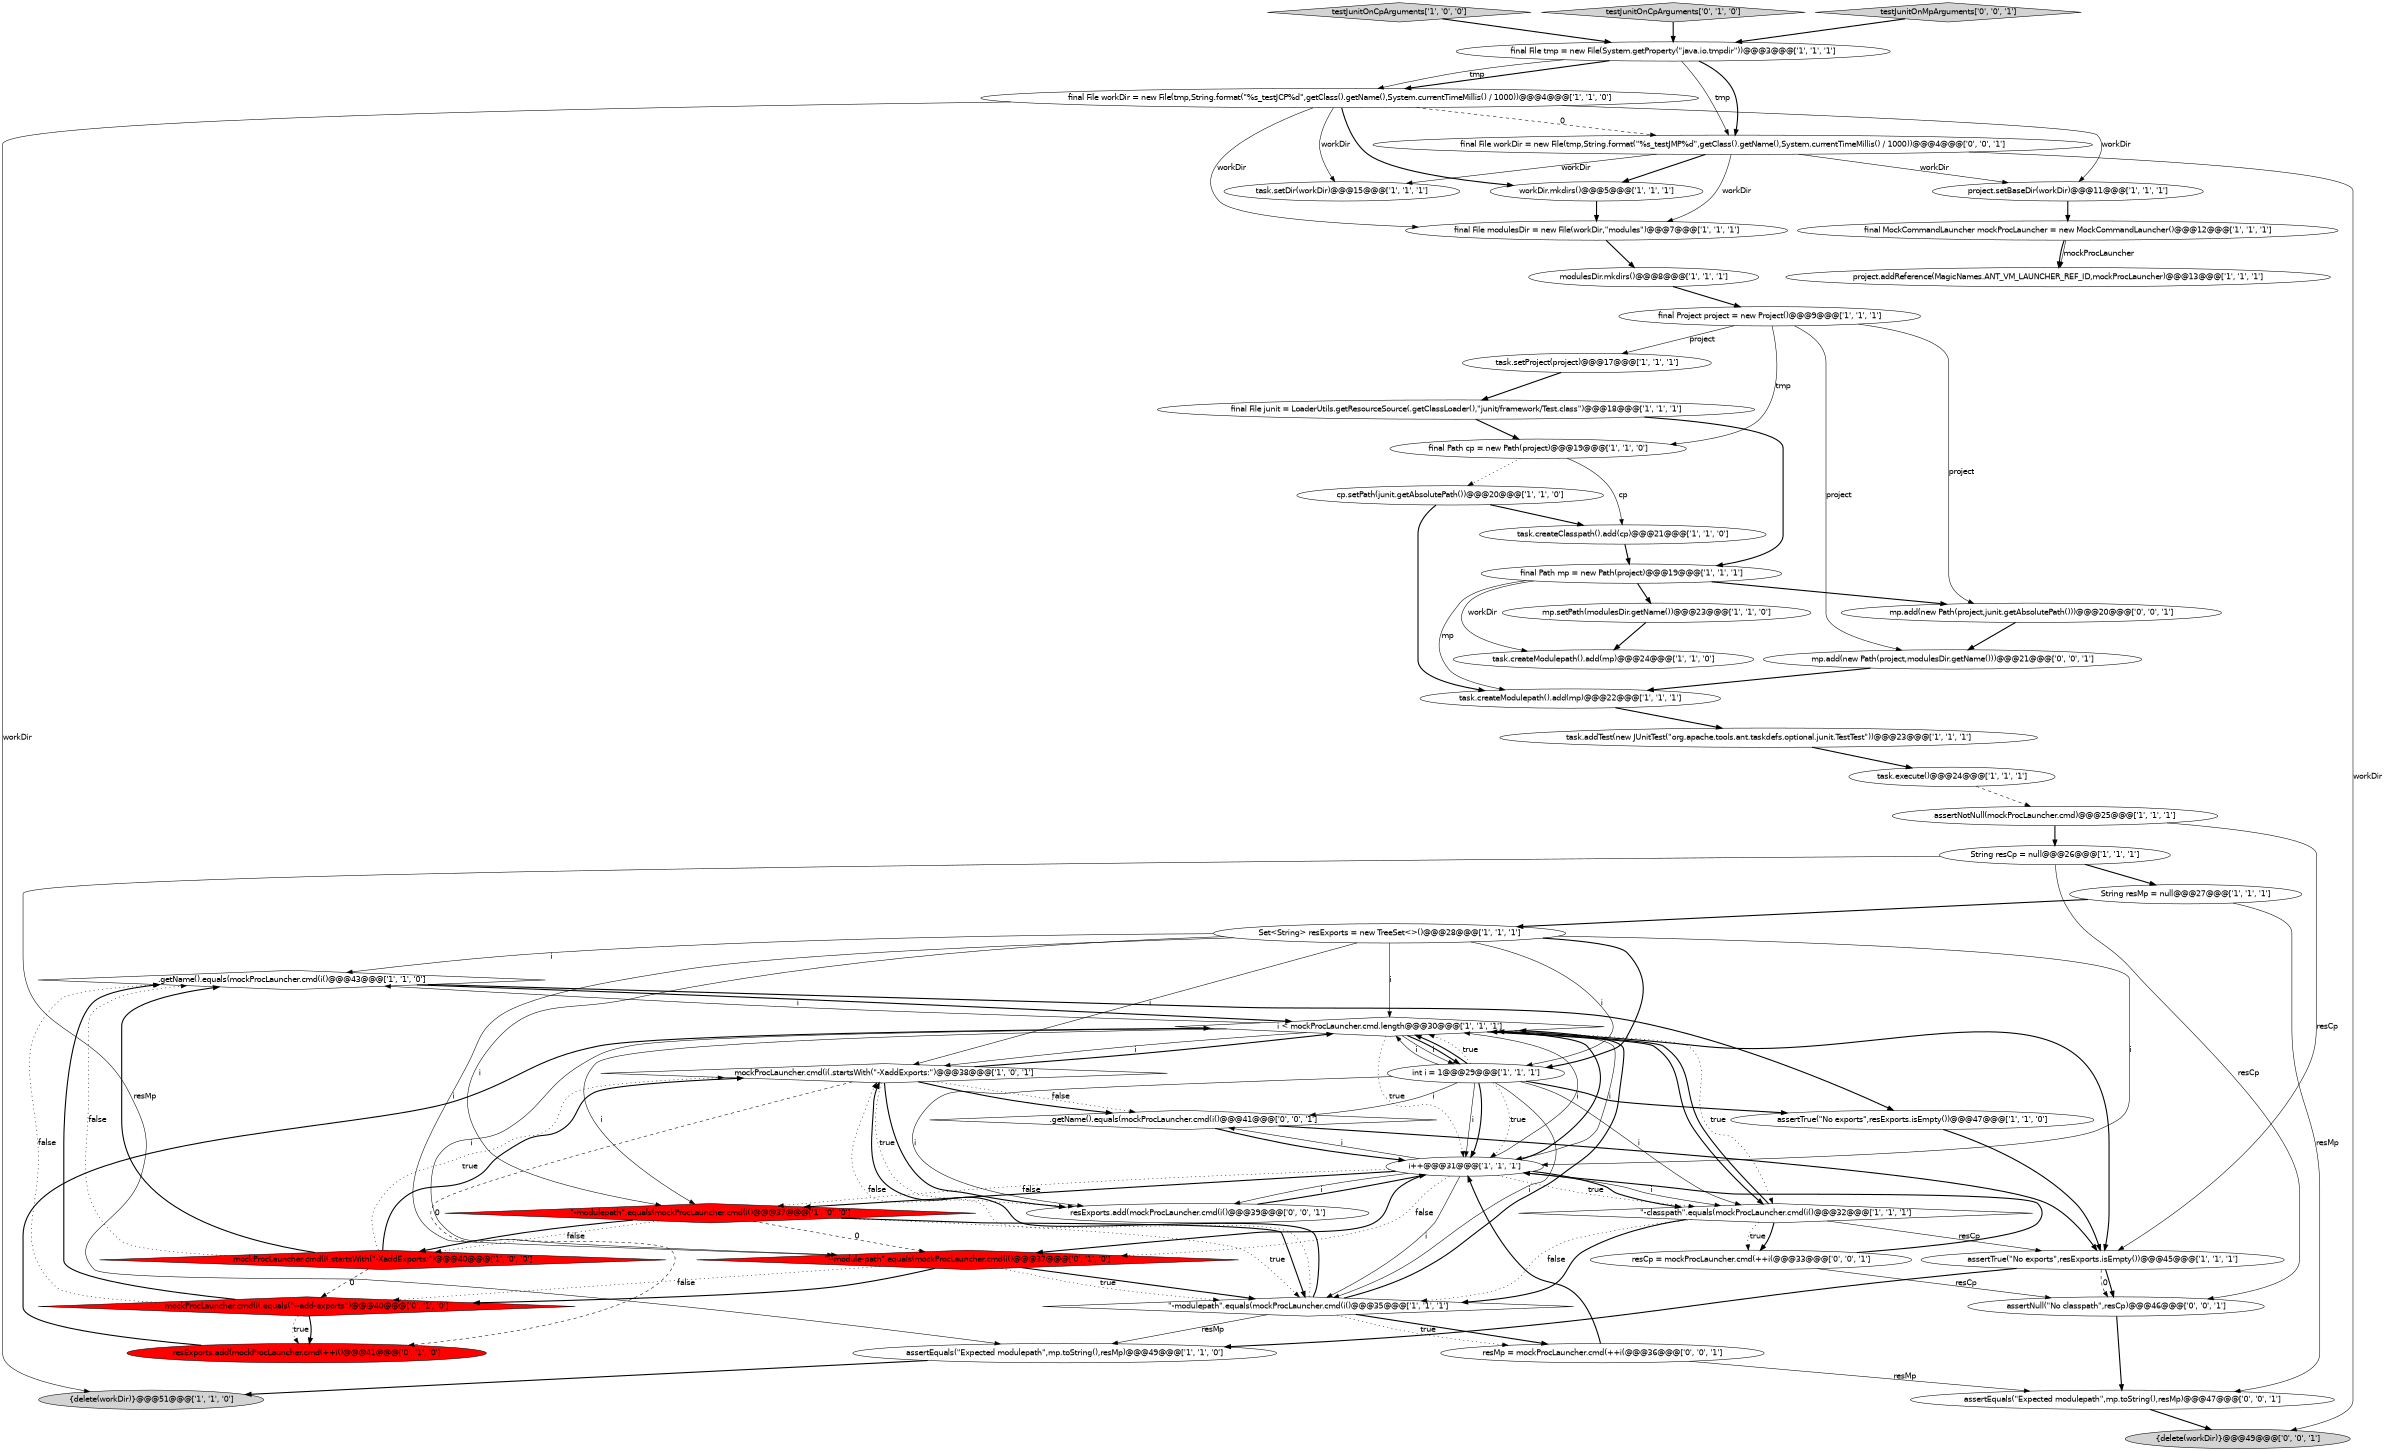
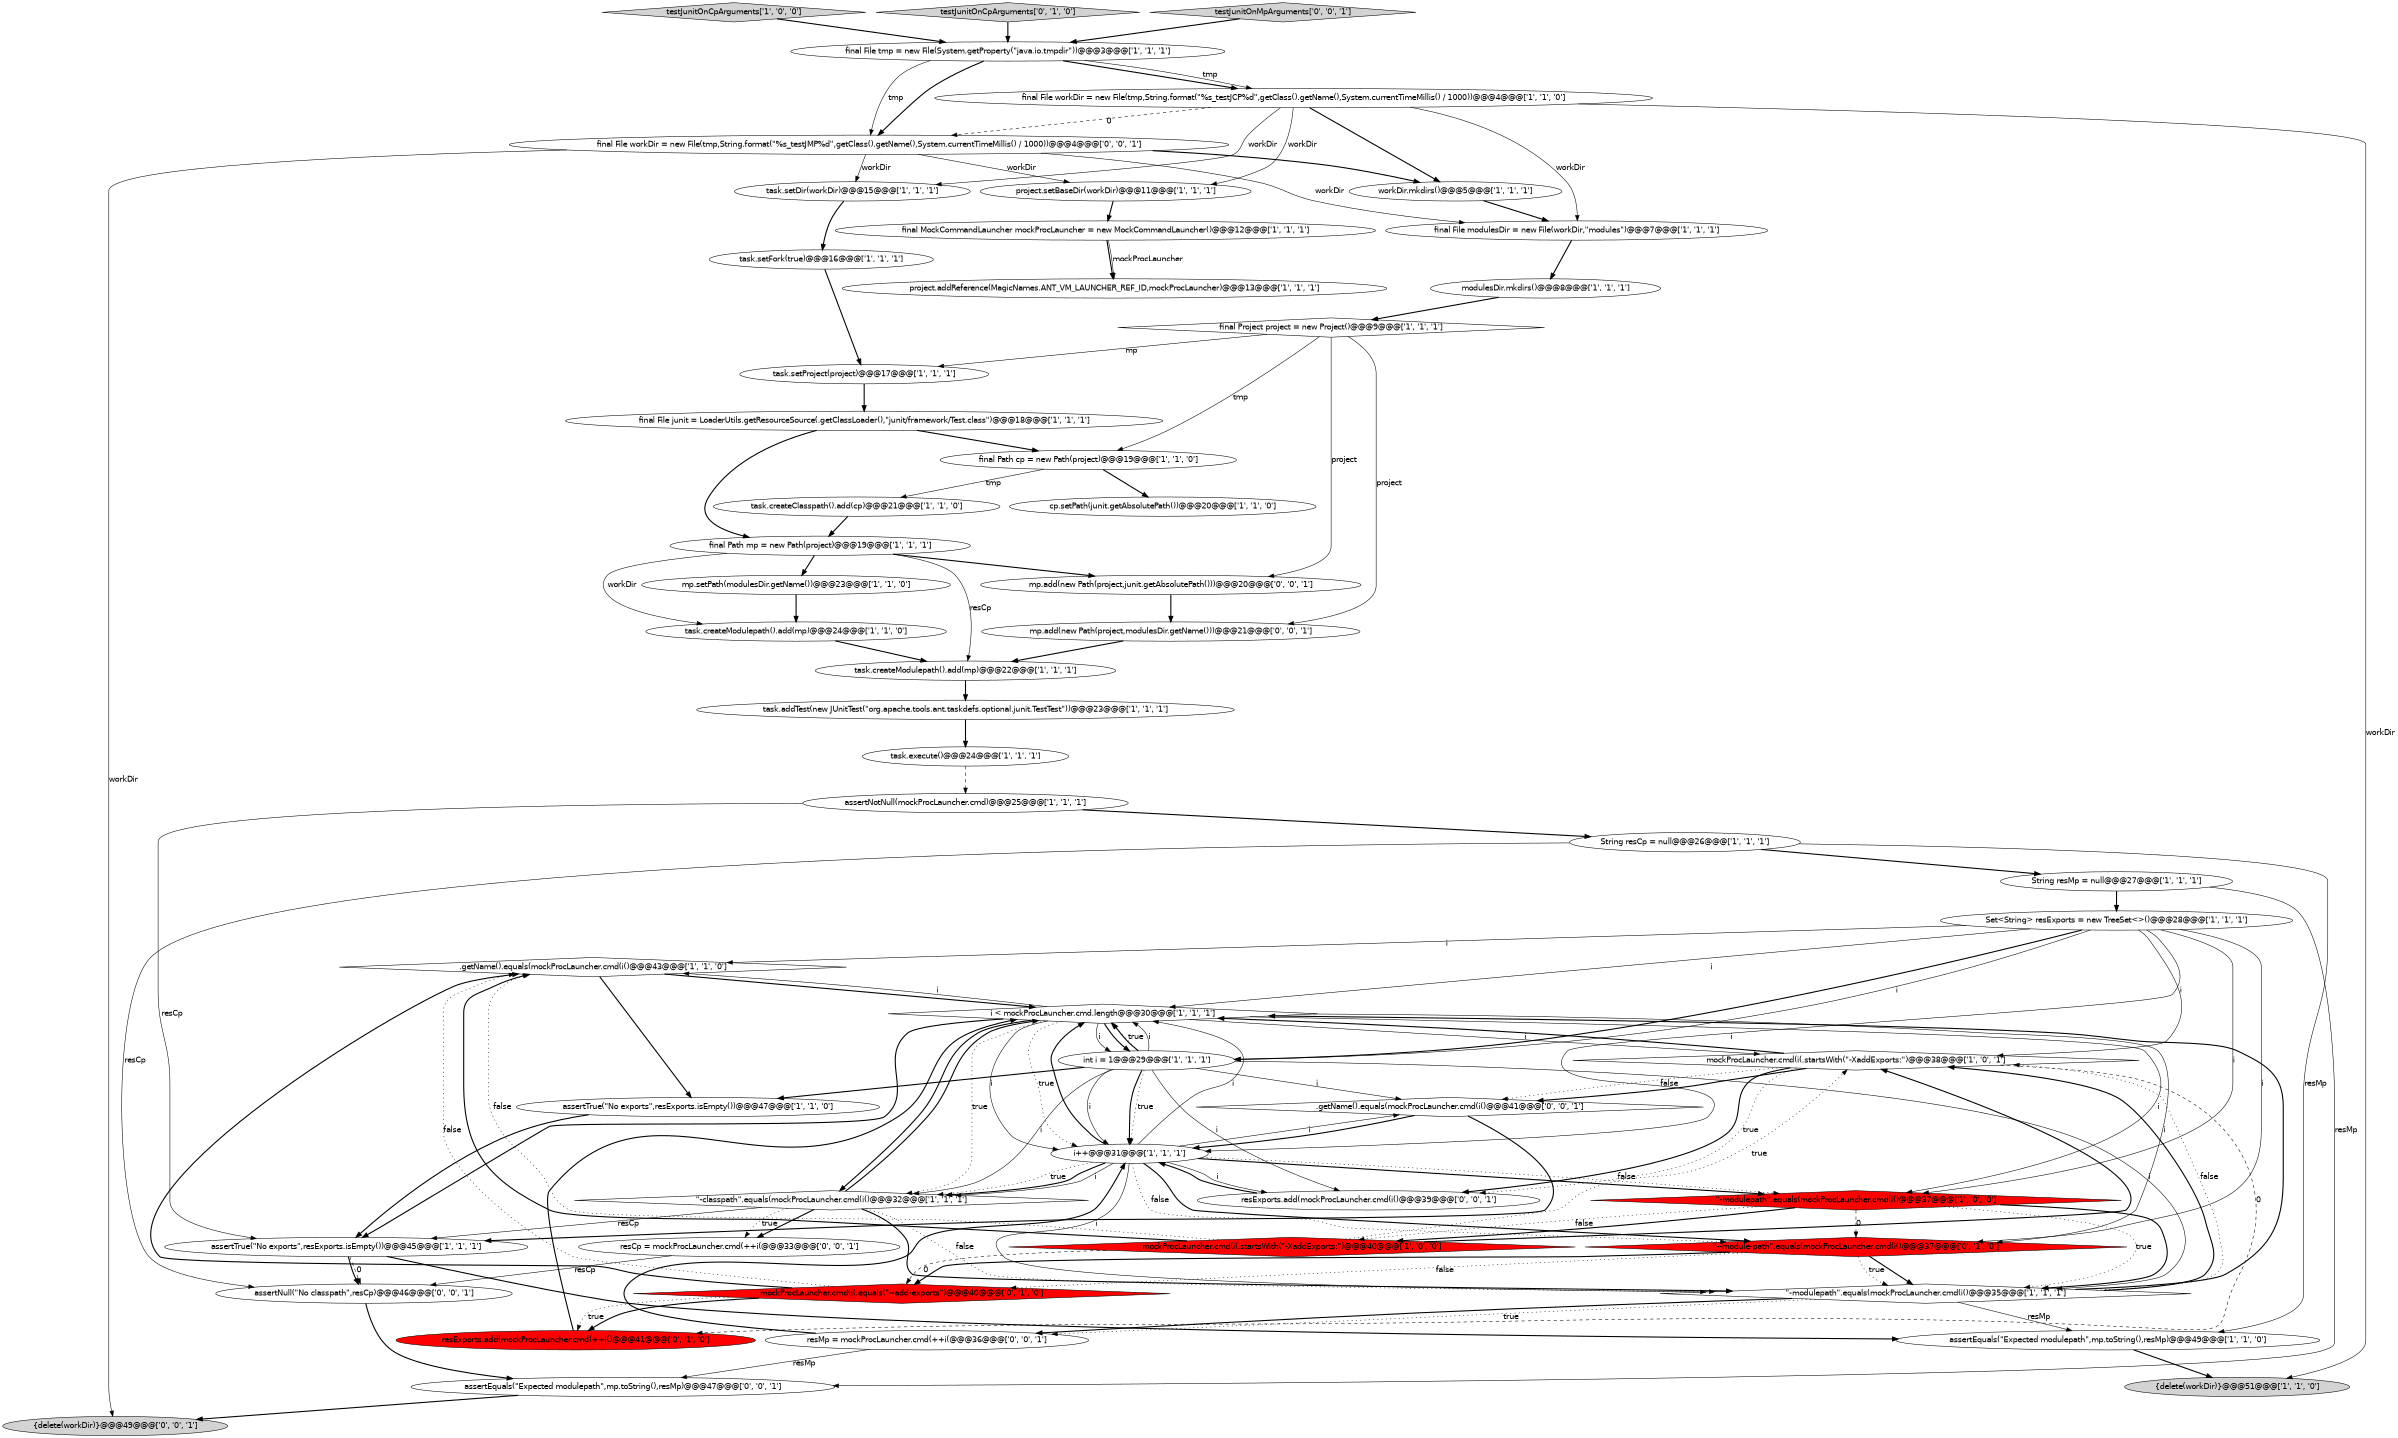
  digraph {
    fontname="DejaVu Sans"
    node [fillcolor=white fontname="DejaVu Sans" shape=ellipse style=filled]
    edge [fontname="DejaVu Sans" style=bold]
+   n1 [label="task.setFork(true)@@@16@@@['1', '1', '1']"]
    n2 [label="task.setProject(project)@@@17@@@['1', '1', '1']"]
    n3 [label="final File junit = LoaderUtils.getResourceSource(.getClassLoader(),\"junit/framework/Test.class\")@@@18@@@['1', '1', '1']"]
    n4 [fillcolor=red label="mockProcLauncher.cmd(i(.equals(\"--add-exports\")@@@40@@@['0', '1', '0']" shape=diamond]
    n5 [fillcolor=red label="resExports.add(mockProcLauncher.cmd(++i()@@@41@@@['0', '1', '0']"]
    n6 [label=".getName().equals(mockProcLauncher.cmd(i()@@@43@@@['1', '1', '0']" shape=diamond]
    n7 [label="i < mockProcLauncher.cmd.length@@@30@@@['1', '1', '1']" shape=diamond]
    n8 [label="assertTrue(\"No exports\",resExports.isEmpty())@@@47@@@['1', '1', '0']"]
    n9 [label="task.createClasspath().add(cp)@@@21@@@['1', '1', '0']"]
    n10 [label="final Path mp = new Path(project)@@@19@@@['1', '1', '1']"]
    n11 [label="mp.setPath(modulesDir.getName())@@@23@@@['1', '1', '0']"]
    n12 [label="task.createModulepath().add(mp)@@@24@@@['1', '1', '0']"]
    n13 [label="task.createModulepath().add(mp)@@@22@@@['1', '1', '1']"]
    n14 [label="mp.add(new Path(project,junit.getAbsolutePath()))@@@20@@@['0', '0', '1']"]
    n15 [label="assertNull(\"No classpath\",resCp)@@@46@@@['0', '0', '1']"]
    n16 [label="assertEquals(\"Expected modulepath\",mp.toString(),resMp)@@@47@@@['0', '0', '1']"]
    n17 [fillcolor=lightgray label="{delete(workDir)}@@@49@@@['0', '0', '1']"]
    n18 [label="\"-classpath\".equals(mockProcLauncher.cmd(i()@@@32@@@['1', '1', '1']" shape=diamond]
    n19 [label="resCp = mockProcLauncher.cmd(++i(@@@33@@@['0', '0', '1']"]
    n20 [label="\"-modulepath\".equals(mockProcLauncher.cmd(i()@@@35@@@['1', '1', '1']" shape=diamond]
    n21 [label="assertTrue(\"No exports\",resExports.isEmpty())@@@45@@@['1', '1', '1']"]
    n22 [label="i++@@@31@@@['1', '1', '1']"]
    n23 [label="int i = 1@@@29@@@['1', '1', '1']"]
    n24 [fillcolor=red label="\"-modulepath\".equals(mockProcLauncher.cmd(i()@@@37@@@['1', '0', '0']" shape=diamond]
    n25 [fillcolor=red label="\"--module-path\".equals(mockProcLauncher.cmd(i()@@@37@@@['0', '1', '0']" shape=diamond]
    n26 [label="mockProcLauncher.cmd(i(.startsWith(\"-XaddExports:\")@@@38@@@['1', '0', '1']" shape=diamond]
    n27 [label="assertEquals(\"Expected modulepath\",mp.toString(),resMp)@@@49@@@['1', '1', '0']"]
    n28 [label="resMp = mockProcLauncher.cmd(++i(@@@36@@@['0', '0', '1']"]
    n29 [label="final Path cp = new Path(project)@@@19@@@['1', '1', '0']"]
    n30 [label="cp.setPath(junit.getAbsolutePath())@@@20@@@['1', '1', '0']"]
    n31 [label="assertNotNull(mockProcLauncher.cmd)@@@25@@@['1', '1', '1']"]
    n32 [label="String resCp = null@@@26@@@['1', '1', '1']"]
    n33 [label="String resMp = null@@@27@@@['1', '1', '1']"]
    n34 [label="Set<String> resExports = new TreeSet<>()@@@28@@@['1', '1', '1']"]
    n35 [label="resExports.add(mockProcLauncher.cmd(i()@@@39@@@['0', '0', '1']"]
    n36 [label=".getName().equals(mockProcLauncher.cmd(i()@@@41@@@['0', '0', '1']" shape=diamond]
    n37 [fillcolor=red label="mockProcLauncher.cmd(i(.startsWith(\"-XaddExports:\")@@@40@@@['1', '0', '0']" shape=diamond]
    n38 [label="task.addTest(new JUnitTest(\"org.apache.tools.ant.taskdefs.optional.junit.TestTest\"))@@@23@@@['1', '1', '1']"]
    n39 [label="task.execute()@@@24@@@['1', '1', '1']"]
    n40 [label="project.setBaseDir(workDir)@@@11@@@['1', '1', '1']"]
    n41 [label="final MockCommandLauncher mockProcLauncher = new MockCommandLauncher()@@@12@@@['1', '1', '1']"]
    n42 [label="project.addReference(MagicNames.ANT_VM_LAUNCHER_REF_ID,mockProcLauncher)@@@13@@@['1', '1', '1']"]
    n43 [label="final File modulesDir = new File(workDir,\"modules\")@@@7@@@['1', '1', '1']"]
    n44 [label="modulesDir.mkdirs()@@@8@@@['1', '1', '1']"]
-   n45 [label="final Project project = new Project()@@@9@@@['1', '1', '1']"]
+   n45 [label="final Project project = new Project()@@@9@@@['1', '1', '1']" shape=diamond]
    n46 [fillcolor=lightgray label="{delete(workDir)}@@@51@@@['1', '1', '0']"]
    n47 [label="final File workDir = new File(tmp,String.format(\"%s_testJMP%d\",getClass().getName(),System.currentTimeMillis() / 1000))@@@4@@@['0', '0', '1']"]
    n48 [label="task.setDir(workDir)@@@15@@@['1', '1', '1']"]
    n49 [label="workDir.mkdirs()@@@5@@@['1', '1', '1']"]
    n50 [fillcolor=lightgray label="testJunitOnCpArguments['1', '0', '0']" shape=diamond]
    n51 [label="final File tmp = new File(System.getProperty(\"java.io.tmpdir\"))@@@3@@@['1', '1', '1']"]
    n52 [label="final File workDir = new File(tmp,String.format(\"%s_testJCP%d\",getClass().getName(),System.currentTimeMillis() / 1000))@@@4@@@['1', '1', '0']"]
    n53 [label="mp.add(new Path(project,modulesDir.getName()))@@@21@@@['0', '0', '1']"]
    n54 [fillcolor=lightgray label="testJunitOnCpArguments['0', '1', '0']" shape=diamond]
    n55 [fillcolor=lightgray label="testJunitOnMpArguments['0', '0', '1']" shape=diamond]
+   n1 -> n2
    n2 -> n3
    n3 -> n10
    n3 -> n29
    n4 -> n5
    n4 -> n5 [label=true style=dotted]
    n4 -> n6 [label=false style=dotted]
    n4 -> n6
    n5 -> n7
    n6 -> n7
    n6 -> n8
    n7 -> n6 [label=i style=solid]
    n7 -> n18 [label=true style=dotted]
    n7 -> n18
    n7 -> n21
    n7 -> n22 [label=i style=solid]
    n7 -> n22 [label=true style=dotted]
    n7 -> n23 [label=i style=solid]
    n7 -> n23
    n7 -> n24 [label=i style=solid]
    n7 -> n25 [label=i style=solid]
    n7 -> n26 [label=i style=solid]
    n8 -> n21
    n9 -> n10
    n10 -> n11
    n10 -> n12 [label=workDir style=solid]
-   n10 -> n13 [label=mp style=solid]
+   n10 -> n13 [label=resCp style=solid]
    n10 -> n14
    n11 -> n12
-   n30 -> n13
+   n12 -> n13
    n13 -> n38
    n14 -> n53
    n15 -> n16
    n16 -> n17
    n18 -> n7
    n18 -> n19
    n18 -> n19 [label=true style=dotted]
    n18 -> n20
    n18 -> n20 [label=false style=dotted]
    n18 -> n21 [label=resCp style=solid]
    n19 -> n15 [label=resCp style=solid]
-   n19 -> n22
    n20 -> n7
    n20 -> n26
    n20 -> n26 [label=false style=dotted]
    n20 -> n27 [label=resMp style=solid]
    n20 -> n28
    n20 -> n28 [label=true style=dotted]
    n21 -> n15
    n21 -> n15 [label=0 style=dashed]
    n21 -> n27
    n22 -> n7
    n22 -> n7 [label=i style=solid]
    n22 -> n18 [label=i style=solid]
    n22 -> n18 [label=true style=dotted]
    n22 -> n18
    n22 -> n20 [label=i style=solid]
    n22 -> n24
    n22 -> n24 [label=false style=dotted]
    n22 -> n25
    n22 -> n25 [label=false style=dotted]
    n22 -> n35 [label=i style=solid]
    n22 -> n36 [label=i style=solid]
    n23 -> n7 [label=true style=dotted]
    n23 -> n7 [label=i style=solid]
    n23 -> n7
    n23 -> n8
    n23 -> n18 [label=i style=solid]
    n23 -> n20 [label=i style=solid]
    n23 -> n22 [label=true style=dotted]
    n23 -> n22 [label=i style=solid]
    n23 -> n22
    n23 -> n35 [label=i style=solid]
    n23 -> n36 [label=i style=solid]
    n24 -> n20
    n24 -> n20 [label=true style=dotted]
    n24 -> n25 [label=0 style=dashed]
    n24 -> n37 [label=false style=dotted]
    n24 -> n37
    n25 -> n4
    n25 -> n4 [label=false style=dotted]
    n25 -> n20
    n25 -> n20 [label=true style=dotted]
    n26 -> n5 [label=0 style=dashed]
    n26 -> n7
    n26 -> n35
    n26 -> n35 [label=true style=dotted]
    n26 -> n36 [label=false style=dotted]
    n26 -> n36
    n27 -> n46
    n28 -> n16 [label=resMp style=solid]
    n28 -> n22
-   n29 -> n9 [label=cp style=solid]
-   n29 -> n30 [style=dotted]
-   n30 -> n9
+   n29 -> n9 [label=tmp style=solid]
+   n29 -> n30
    n31 -> n21 [label=resCp style=solid]
    n31 -> n32
    n32 -> n15 [label=resCp style=solid]
    n32 -> n27 [label=resMp style=solid]
    n32 -> n33
    n33 -> n16 [label=resMp style=solid]
    n33 -> n34
    n34 -> n6 [label=i style=solid]
    n34 -> n7 [label=i style=solid]
    n34 -> n22 [label=i style=solid]
    n34 -> n23
    n34 -> n23 [label=i style=solid]
    n34 -> n24 [label=i style=solid]
    n34 -> n25 [label=i style=solid]
    n34 -> n26 [label=i style=solid]
    n35 -> n22
    n36 -> n21
    n36 -> n22
    n37 -> n4 [label=0 style=dashed]
    n37 -> n6 [label=false style=dotted]
    n37 -> n6
    n37 -> n26 [label=true style=dotted]
    n37 -> n26
    n38 -> n39
    n39 -> n31 [style=dashed]
    n40 -> n41
    n41 -> n42
    n41 -> n42 [label=mockProcLauncher style=solid]
    n43 -> n44
    n44 -> n45
-   n45 -> n2 [label=project style=solid]
+   n45 -> n2 [label=mp style=solid]
    n45 -> n14 [label=project style=solid]
    n45 -> n29 [label=tmp style=solid]
    n45 -> n53 [label=project style=solid]
    n47 -> n17 [label=workDir style=solid]
    n47 -> n40 [label=workDir style=solid]
    n47 -> n43 [label=workDir style=solid]
    n47 -> n48 [label=workDir style=solid]
    n47 -> n49
+   n48 -> n1
    n49 -> n43
    n50 -> n51
    n51 -> n47 [label=tmp style=solid]
    n51 -> n47
    n51 -> n52
    n51 -> n52 [label=tmp style=solid]
    n52 -> n40 [label=workDir style=solid]
    n52 -> n43 [label=workDir style=solid]
    n52 -> n46 [label=workDir style=solid]
    n52 -> n47 [label=0 style=dashed]
    n52 -> n48 [label=workDir style=solid]
    n52 -> n49
    n53 -> n13
    n54 -> n51
    n55 -> n51
  }
